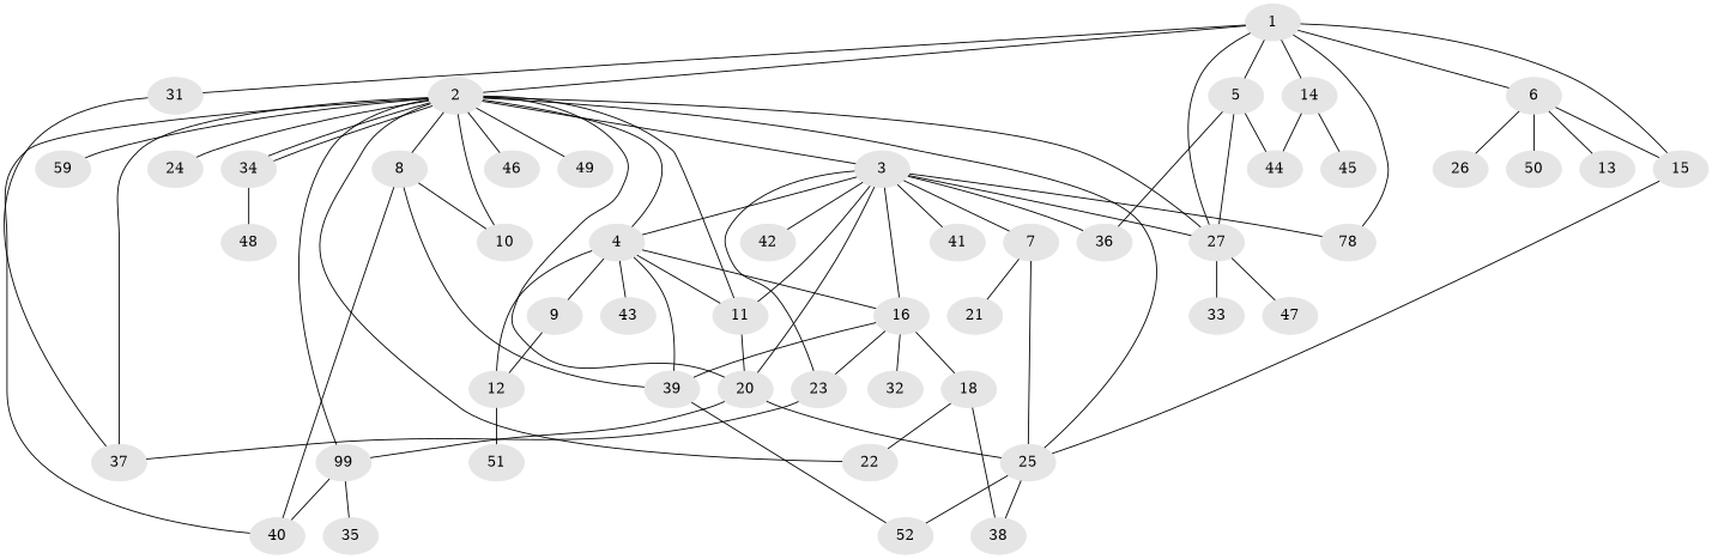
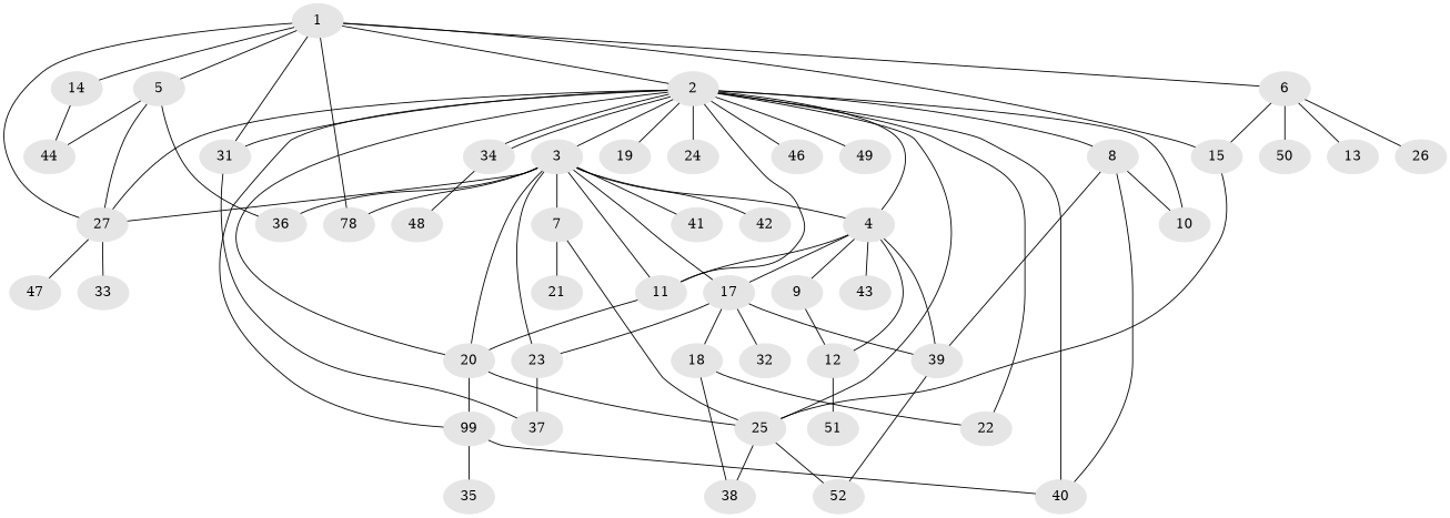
  graph {
    node [color=gray90 style=filled]
    1
    2
    5
    6
    14
    15
    27
    n8 [label=78]
    31
    37
    3
    4
    8
    10
    11
-   19 [label=59]
+   19
    20
    22
    24
    25
    n21 [label=99]
    34
    40
    46
    49
    36
    44
    13
    26
    50
-   45
    33
    47
    7
-   17 [label=16]
+   17
    23
    41
    42
    9
    12
    39
    43
    38
    52
    35
    48
    21
    18
    32
    51
    1 -- 2
    1 -- 5
    1 -- 6
    1 -- 14
    1 -- 15
    1 -- 27
    1 -- n8
    1 -- 31
    2 -- 27
-   2 -- 37
+   2 -- 31
    2 -- 3
    2 -- 4
    2 -- 8
    2 -- 10
    2 -- 11
    2 -- 19
    2 -- 20
    2 -- 22
    2 -- 24
    2 -- 25
    2 -- n21
    2 -- 34
    2 -- 34
    2 -- 40
    2 -- 46
    2 -- 49
    5 -- 27
    5 -- 36
    5 -- 44
    6 -- 15
    6 -- 13
    6 -- 26
    6 -- 50
    14 -- 44
-   14 -- 45
    15 -- 25
    27 -- 33
    27 -- 47
    31 -- 37
    3 -- 27
    3 -- n8
    3 -- 4
    3 -- 11
    3 -- 20
    3 -- 36
    3 -- 7
    3 -- 17
    3 -- 23
    3 -- 41
    3 -- 42
    4 -- 11
    4 -- 17
    4 -- 9
    4 -- 12
    4 -- 39
    4 -- 43
    8 -- 10
    8 -- 40
    8 -- 39
    11 -- 20
    20 -- 25
    20 -- n21
    25 -- 38
    25 -- 52
    n21 -- 40
    n21 -- 35
    34 -- 48
    7 -- 25
    7 -- 21
    17 -- 23
    17 -- 39
    17 -- 18
    17 -- 32
    23 -- 37
    9 -- 12
    12 -- 51
    39 -- 52
    18 -- 22
    18 -- 38
  }
